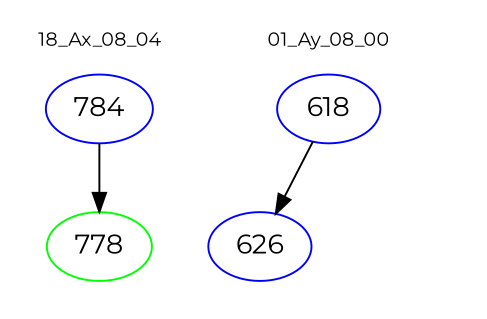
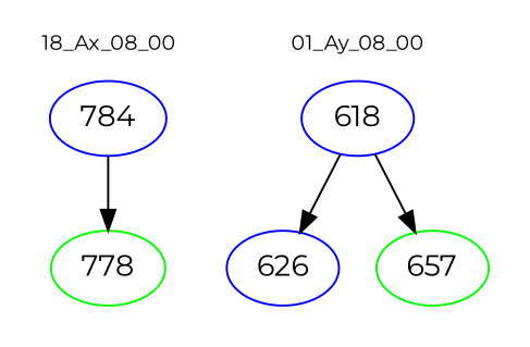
  digraph {
    fontname=Montserrat
    node [color=blue fontname=Montserrat]
    edge [color=black fontname=Montserrat]
    n1 [label=784]
    n2 [color=green label=778]
    n3 [label=618]
    n4 [label=626]
+   n5 [color=green label=657]
    subgraph cluster_1 {
      color=white
      fontsize=10
-     label="18_Ax_08_04"
+     label="18_Ax_08_00"
      n1
      n2
    }
    subgraph cluster_2 {
      color=white
      fontsize=10
      label="01_Ay_08_00"
      n3
      n4
+     n5
    }
    n1 -> n2
    n3 -> n4
+   n3 -> n5
  }
